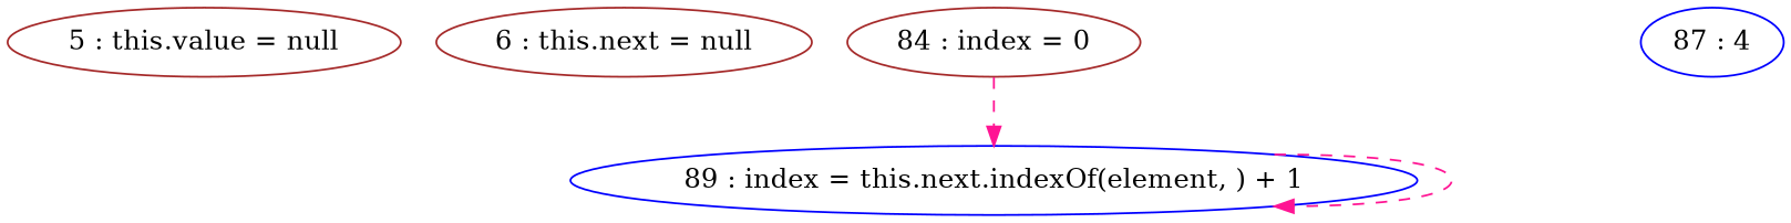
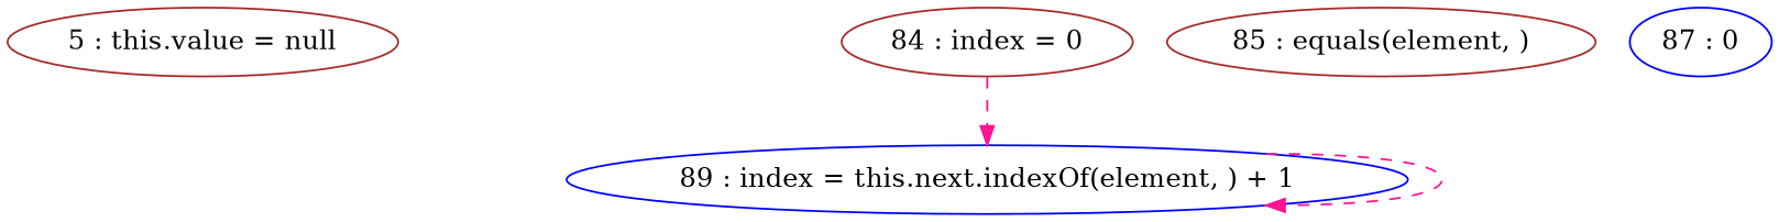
  digraph {
    node [color=brown]
    edge [color=deeppink style=dashed]
    "5 : this.value = null"
-   "6 : this.next = null"
    "89 : index = this.next.indexOf(element, ) + 1" [color=blue]
    "84 : index = 0"
-   "87 : 0" [color=blue label="87 : 4"]
+   "85 : equals(element, )"
+   "87 : 0" [color=blue]
    "89 : index = this.next.indexOf(element, ) + 1" -> "89 : index = this.next.indexOf(element, ) + 1"
    "84 : index = 0" -> "89 : index = this.next.indexOf(element, ) + 1"
  }
